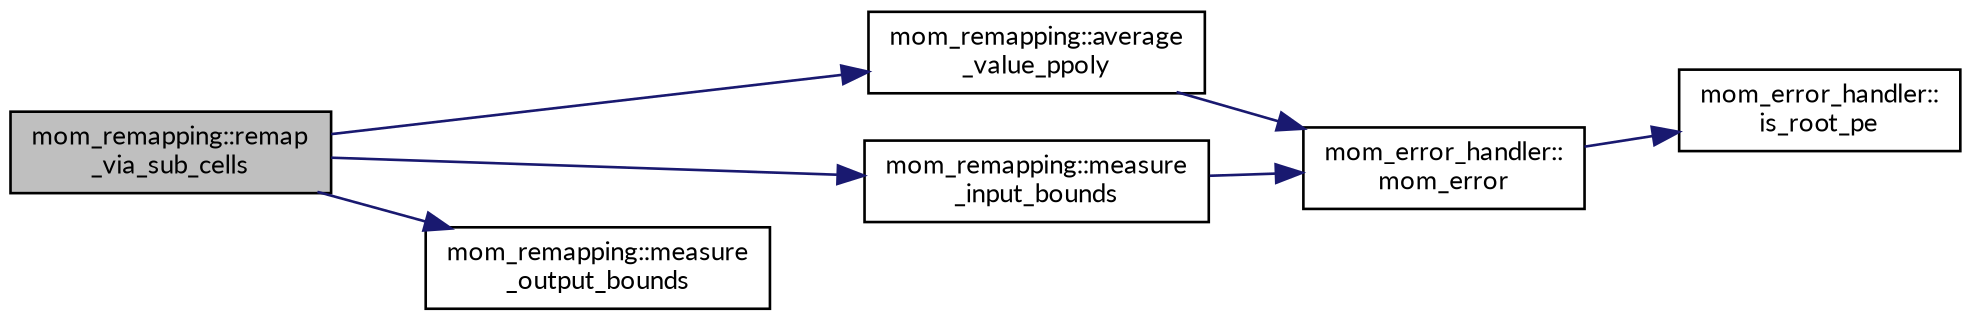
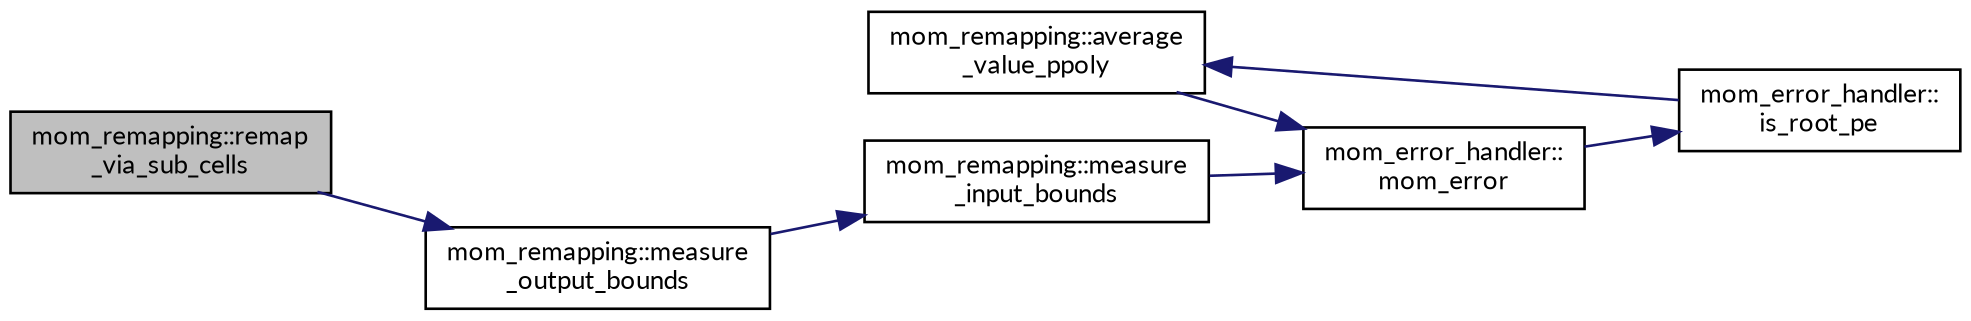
  digraph {
    fontname=Lato
    rankdir=LR
    node [color=black fillcolor=white fontname=Lato fontsize=10 shape=record style=filled]
    edge [color=midnightblue fontname=Lato fontsize=10 labelfontname=Helvetica labelfontsize=10 style=solid]
    n1 [fillcolor=grey75 fontcolor=black height=0.2 label="mom_remapping::remap\l_via_sub_cells" width=0.4]
    n2 [height=0.2 label="mom_remapping::average\l_value_ppoly" width=0.4]
    n3 [height=0.2 label="mom_remapping::measure\l_input_bounds" width=0.4]
    n4 [height=0.2 label="mom_remapping::measure\l_output_bounds" width=0.4]
    n5 [height=0.2 label="mom_error_handler::\lmom_error" width=0.4]
    n6 [height=0.2 label="mom_error_handler::\lis_root_pe" width=0.4]
-   n1 -> n2
-   n1 -> n3
+   n6 -> n2
+   n4 -> n3
    n1 -> n4
    n2 -> n5
    n3 -> n5
    n5 -> n6
  }
